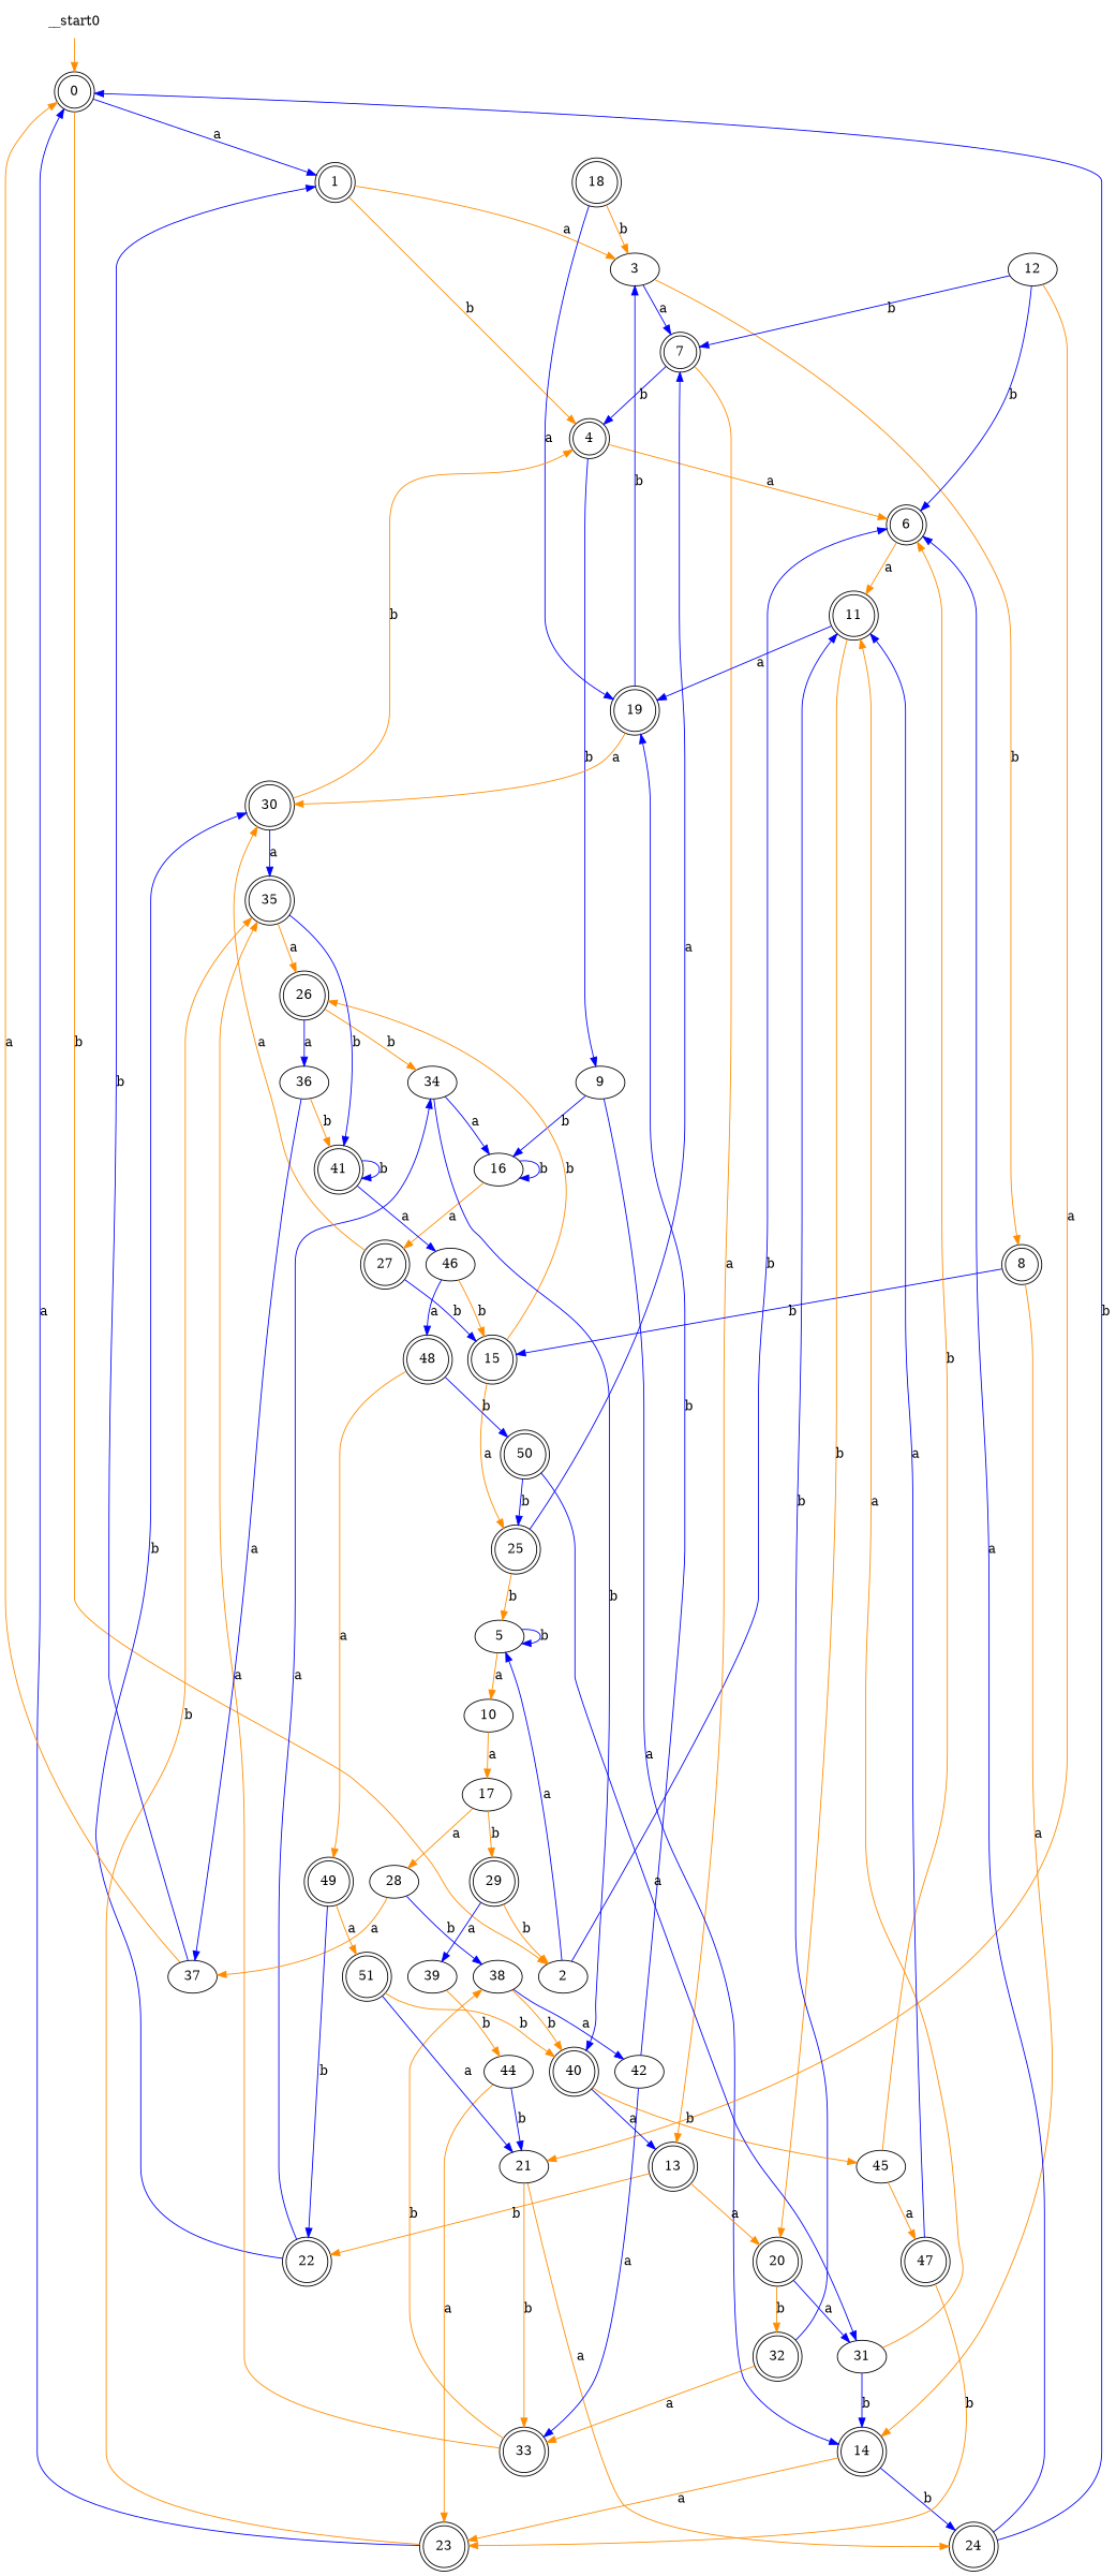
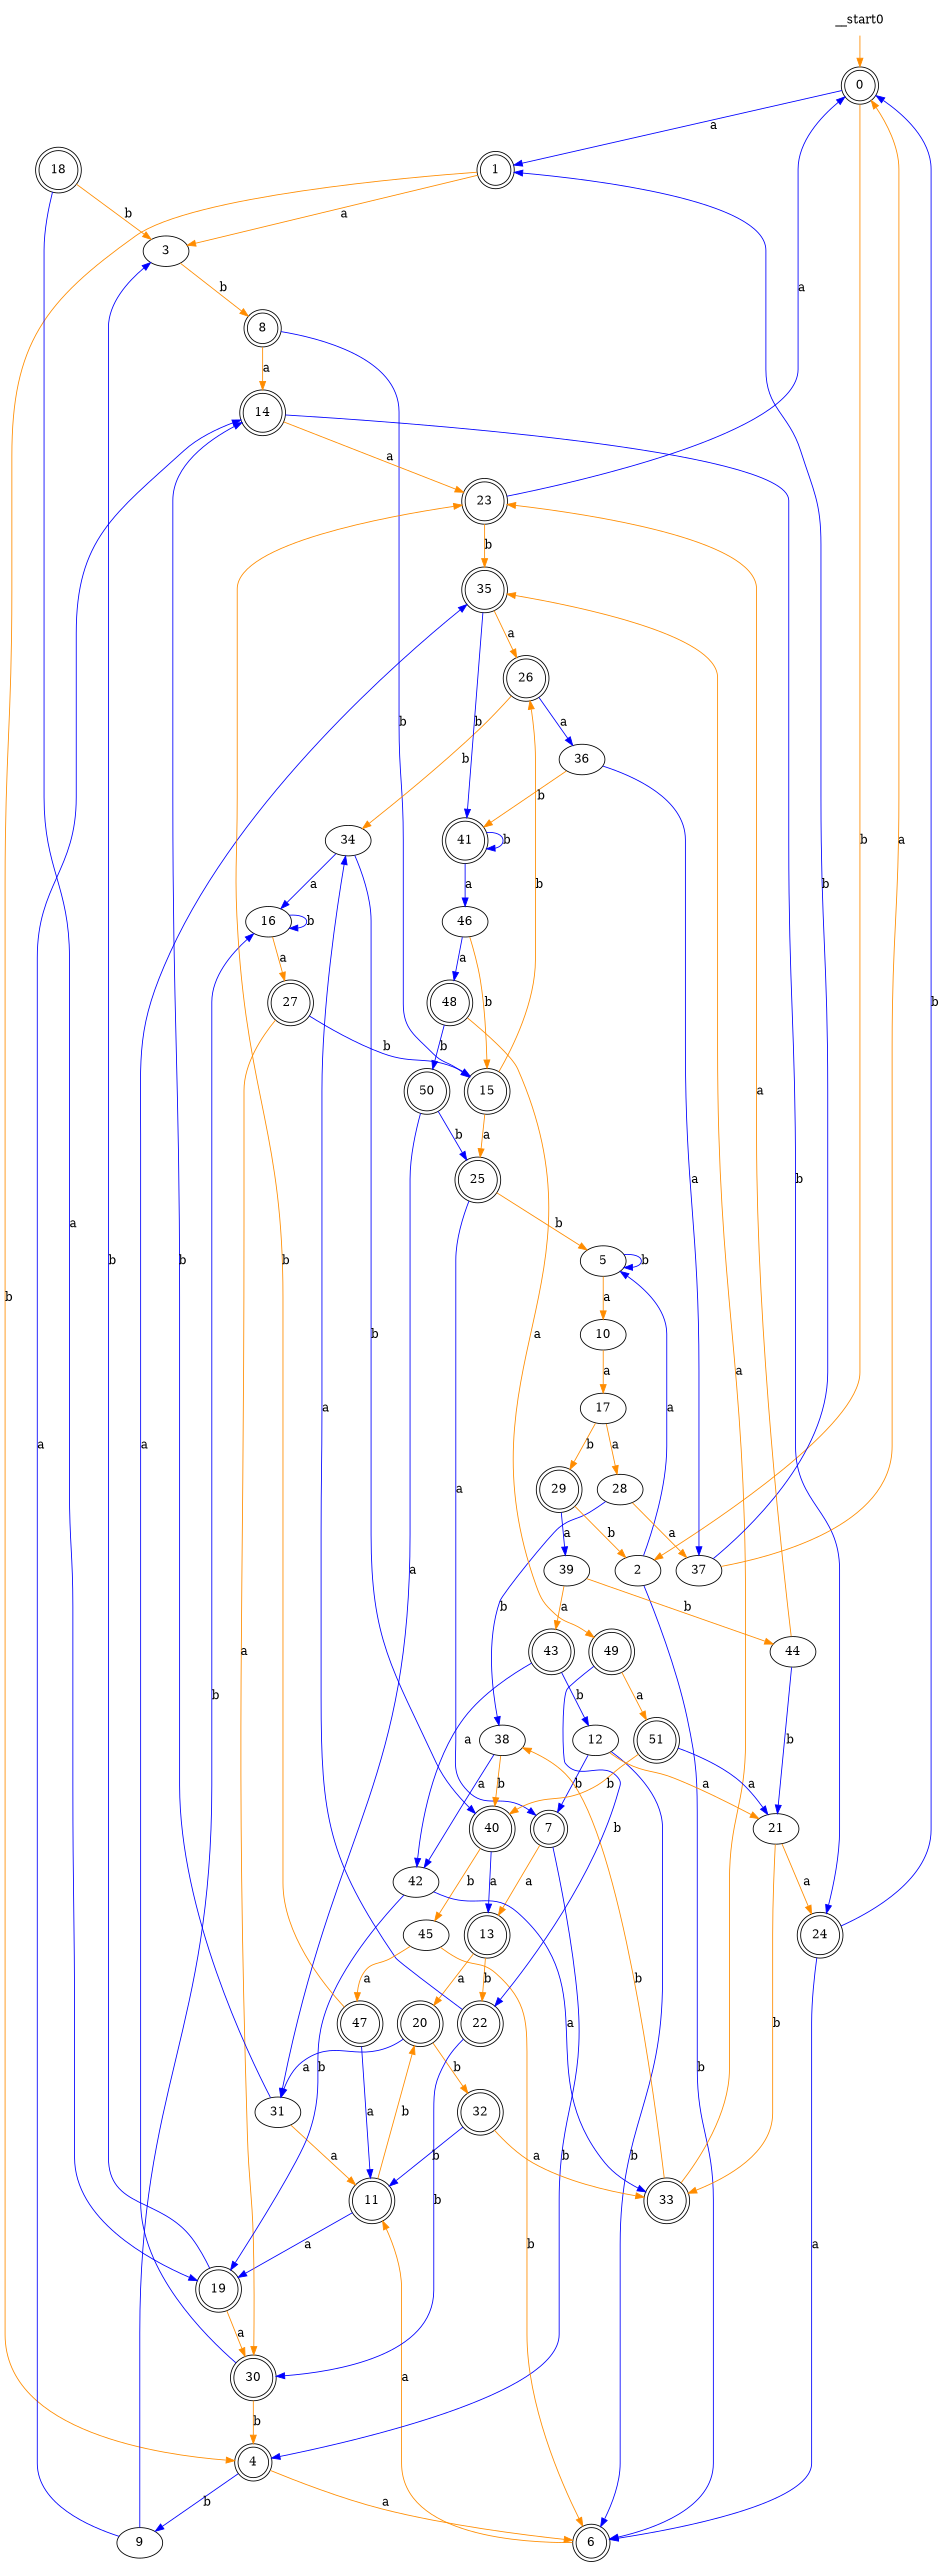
  digraph {
    node [shape=doublecircle]
    edge [color=darkorange]
    __start0 [shape=none]
    0
    1
    2 [shape=""]
    3 [shape=""]
    4
    5 [shape=""]
    6
    7
    8
    9 [shape=""]
    10 [shape=""]
    11
    13
    14
    15
    16 [shape=""]
    17 [shape=""]
    19
    20
    12 [shape=""]
    21 [shape=""]
    22
    23
    24
    25
    26
    27
    28 [shape=""]
    29
    18
    30
    31 [shape=""]
    32
    33
    34 [shape=""]
    35
    36 [shape=""]
    37 [shape=""]
    38 [shape=""]
    39 [shape=""]
    40
    41
    42 [shape=""]
+   43
    44 [shape=""]
    45 [shape=""]
    46 [shape=""]
    47
    48
    49
    50
    51
    __start0 -> 0
    0 -> 1 [color=blue label=a]
    0 -> 2 [label=b]
    1 -> 3 [label=a]
    1 -> 4 [label=b]
    2 -> 5 [color=blue label=a]
    2 -> 6 [color=blue label=b]
-   3 -> 7 [color=blue label=a]
    3 -> 8 [label=b]
    4 -> 6 [label=a]
    4 -> 9 [color=blue label=b]
    5 -> 5 [color=blue label=b]
    5 -> 10 [label=a]
    6 -> 11 [label=a]
    7 -> 4 [color=blue label=b]
    7 -> 13 [label=a]
    8 -> 14 [label=a]
    8 -> 15 [color=blue label=b]
    9 -> 14 [color=blue label=a]
    9 -> 16 [color=blue label=b]
    10 -> 17 [label=a]
    11 -> 19 [color=blue label=a]
    11 -> 20 [label=b]
    13 -> 20 [label=a]
    13 -> 22 [label=b]
    14 -> 23 [label=a]
    14 -> 24 [color=blue label=b]
    15 -> 25 [label=a]
    15 -> 26 [label=b]
    16 -> 16 [color=blue label=b]
    16 -> 27 [label=a]
    17 -> 28 [label=a]
    17 -> 29 [label=b]
    19 -> 3 [color=blue label=b]
    19 -> 30 [label=a]
    20 -> 31 [color=blue label=a]
    20 -> 32 [label=b]
    12 -> 6 [color=blue label=b]
    12 -> 7 [color=blue label=b]
    12 -> 21 [label=a]
    21 -> 24 [label=a]
    21 -> 33 [label=b]
    22 -> 30 [color=blue label=b]
    22 -> 34 [color=blue label=a]
    23 -> 0 [color=blue label=a]
    23 -> 35 [label=b]
    24 -> 0 [color=blue label=b]
    24 -> 6 [color=blue label=a]
    25 -> 5 [label=b]
    25 -> 7 [color=blue label=a]
    26 -> 34 [label=b]
    26 -> 36 [color=blue label=a]
    27 -> 15 [color=blue label=b]
    27 -> 30 [label=a]
    28 -> 37 [label=a]
    28 -> 38 [color=blue label=b]
    29 -> 2 [label=b]
    29 -> 39 [color=blue label=a]
    18 -> 3 [label=b]
    18 -> 19 [color=blue label=a]
    30 -> 4 [label=b]
    30 -> 35 [color=blue label=a]
    31 -> 11 [label=a]
    31 -> 14 [color=blue label=b]
    32 -> 11 [color=blue label=b]
    32 -> 33 [label=a]
    33 -> 35 [label=a]
    33 -> 38 [label=b]
    34 -> 16 [color=blue label=a]
    34 -> 40 [color=blue label=b]
    35 -> 26 [label=a]
    35 -> 41 [color=blue label=b]
    36 -> 37 [color=blue label=a]
    36 -> 41 [label=b]
    37 -> 0 [label=a]
    37 -> 1 [color=blue label=b]
    38 -> 40 [label=b]
    38 -> 42 [color=blue label=a]
+   39 -> 43 [label=a]
    39 -> 44 [label=b]
    40 -> 13 [color=blue label=a]
    40 -> 45 [label=b]
    41 -> 41 [color=blue label=b]
    41 -> 46 [color=blue label=a]
    42 -> 19 [color=blue label=b]
    42 -> 33 [color=blue label=a]
+   43 -> 12 [color=blue label=b]
+   43 -> 42 [color=blue label=a]
    44 -> 21 [color=blue label=b]
    44 -> 23 [label=a]
    45 -> 6 [label=b]
    45 -> 47 [label=a]
    46 -> 15 [label=b]
    46 -> 48 [color=blue label=a]
    47 -> 11 [color=blue label=a]
    47 -> 23 [label=b]
    48 -> 49 [label=a]
    48 -> 50 [color=blue label=b]
    49 -> 22 [color=blue label=b]
    49 -> 51 [label=a]
    50 -> 25 [color=blue label=b]
    50 -> 31 [color=blue label=a]
    51 -> 21 [color=blue label=a]
    51 -> 40 [label=b]
  }
